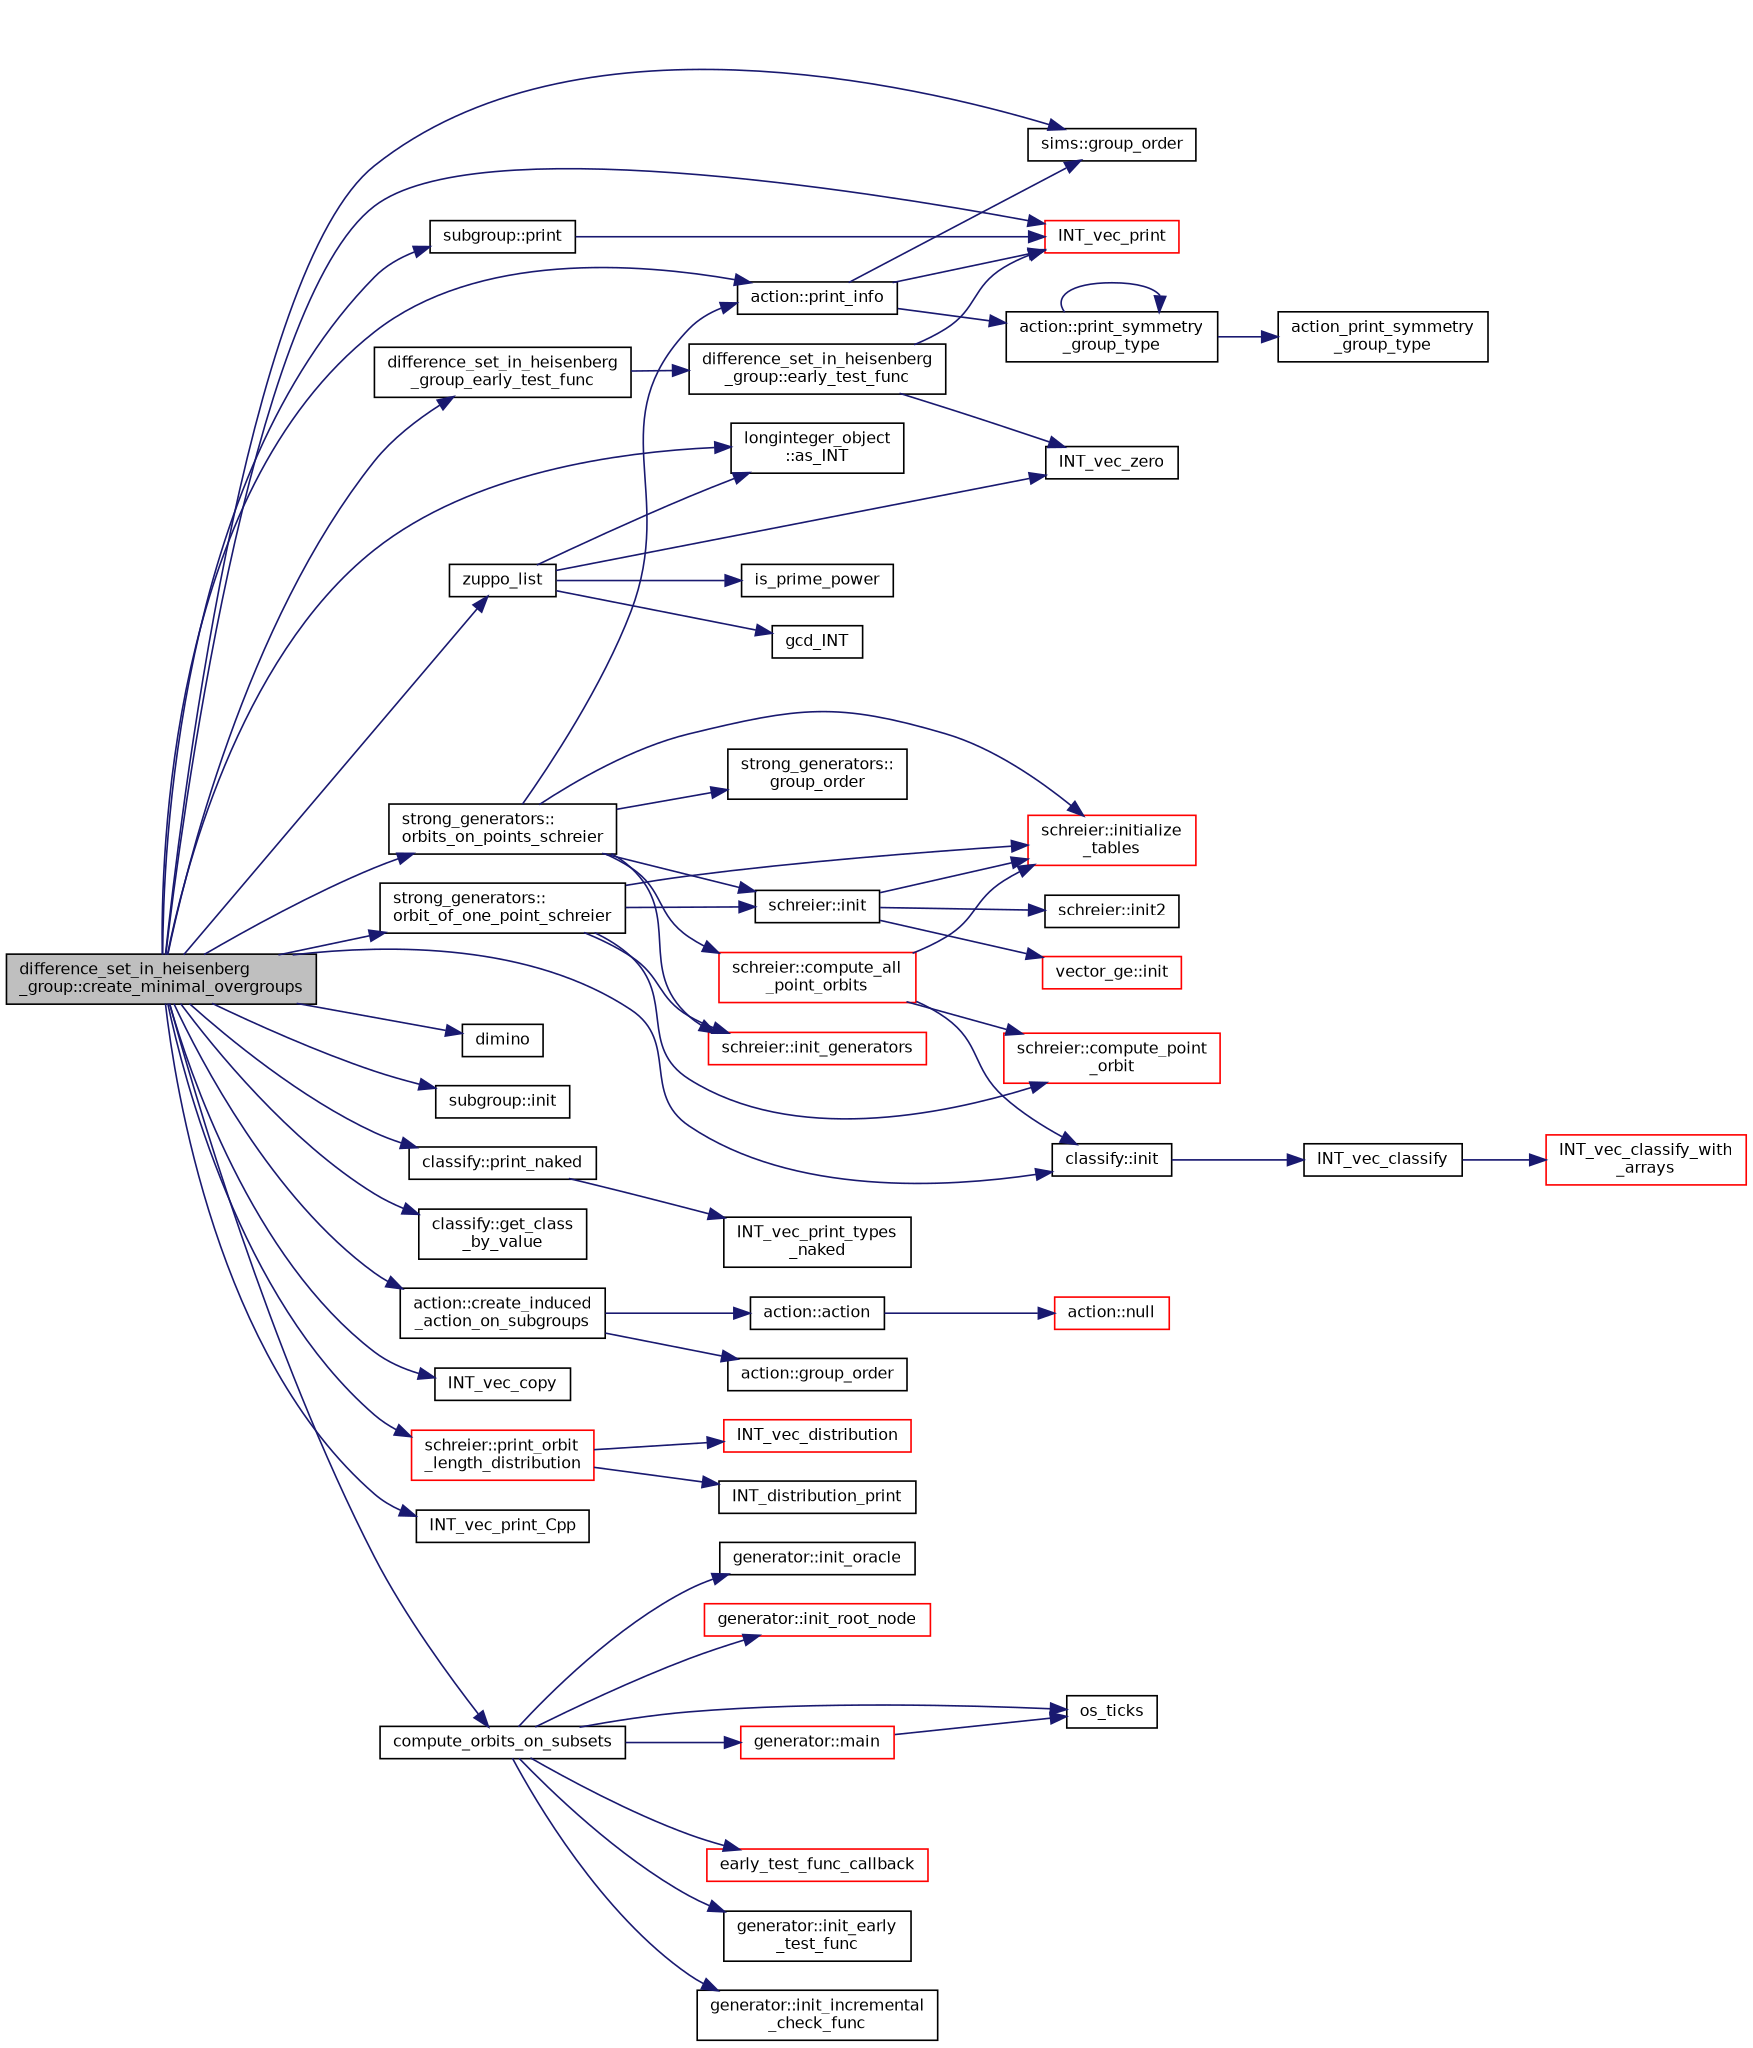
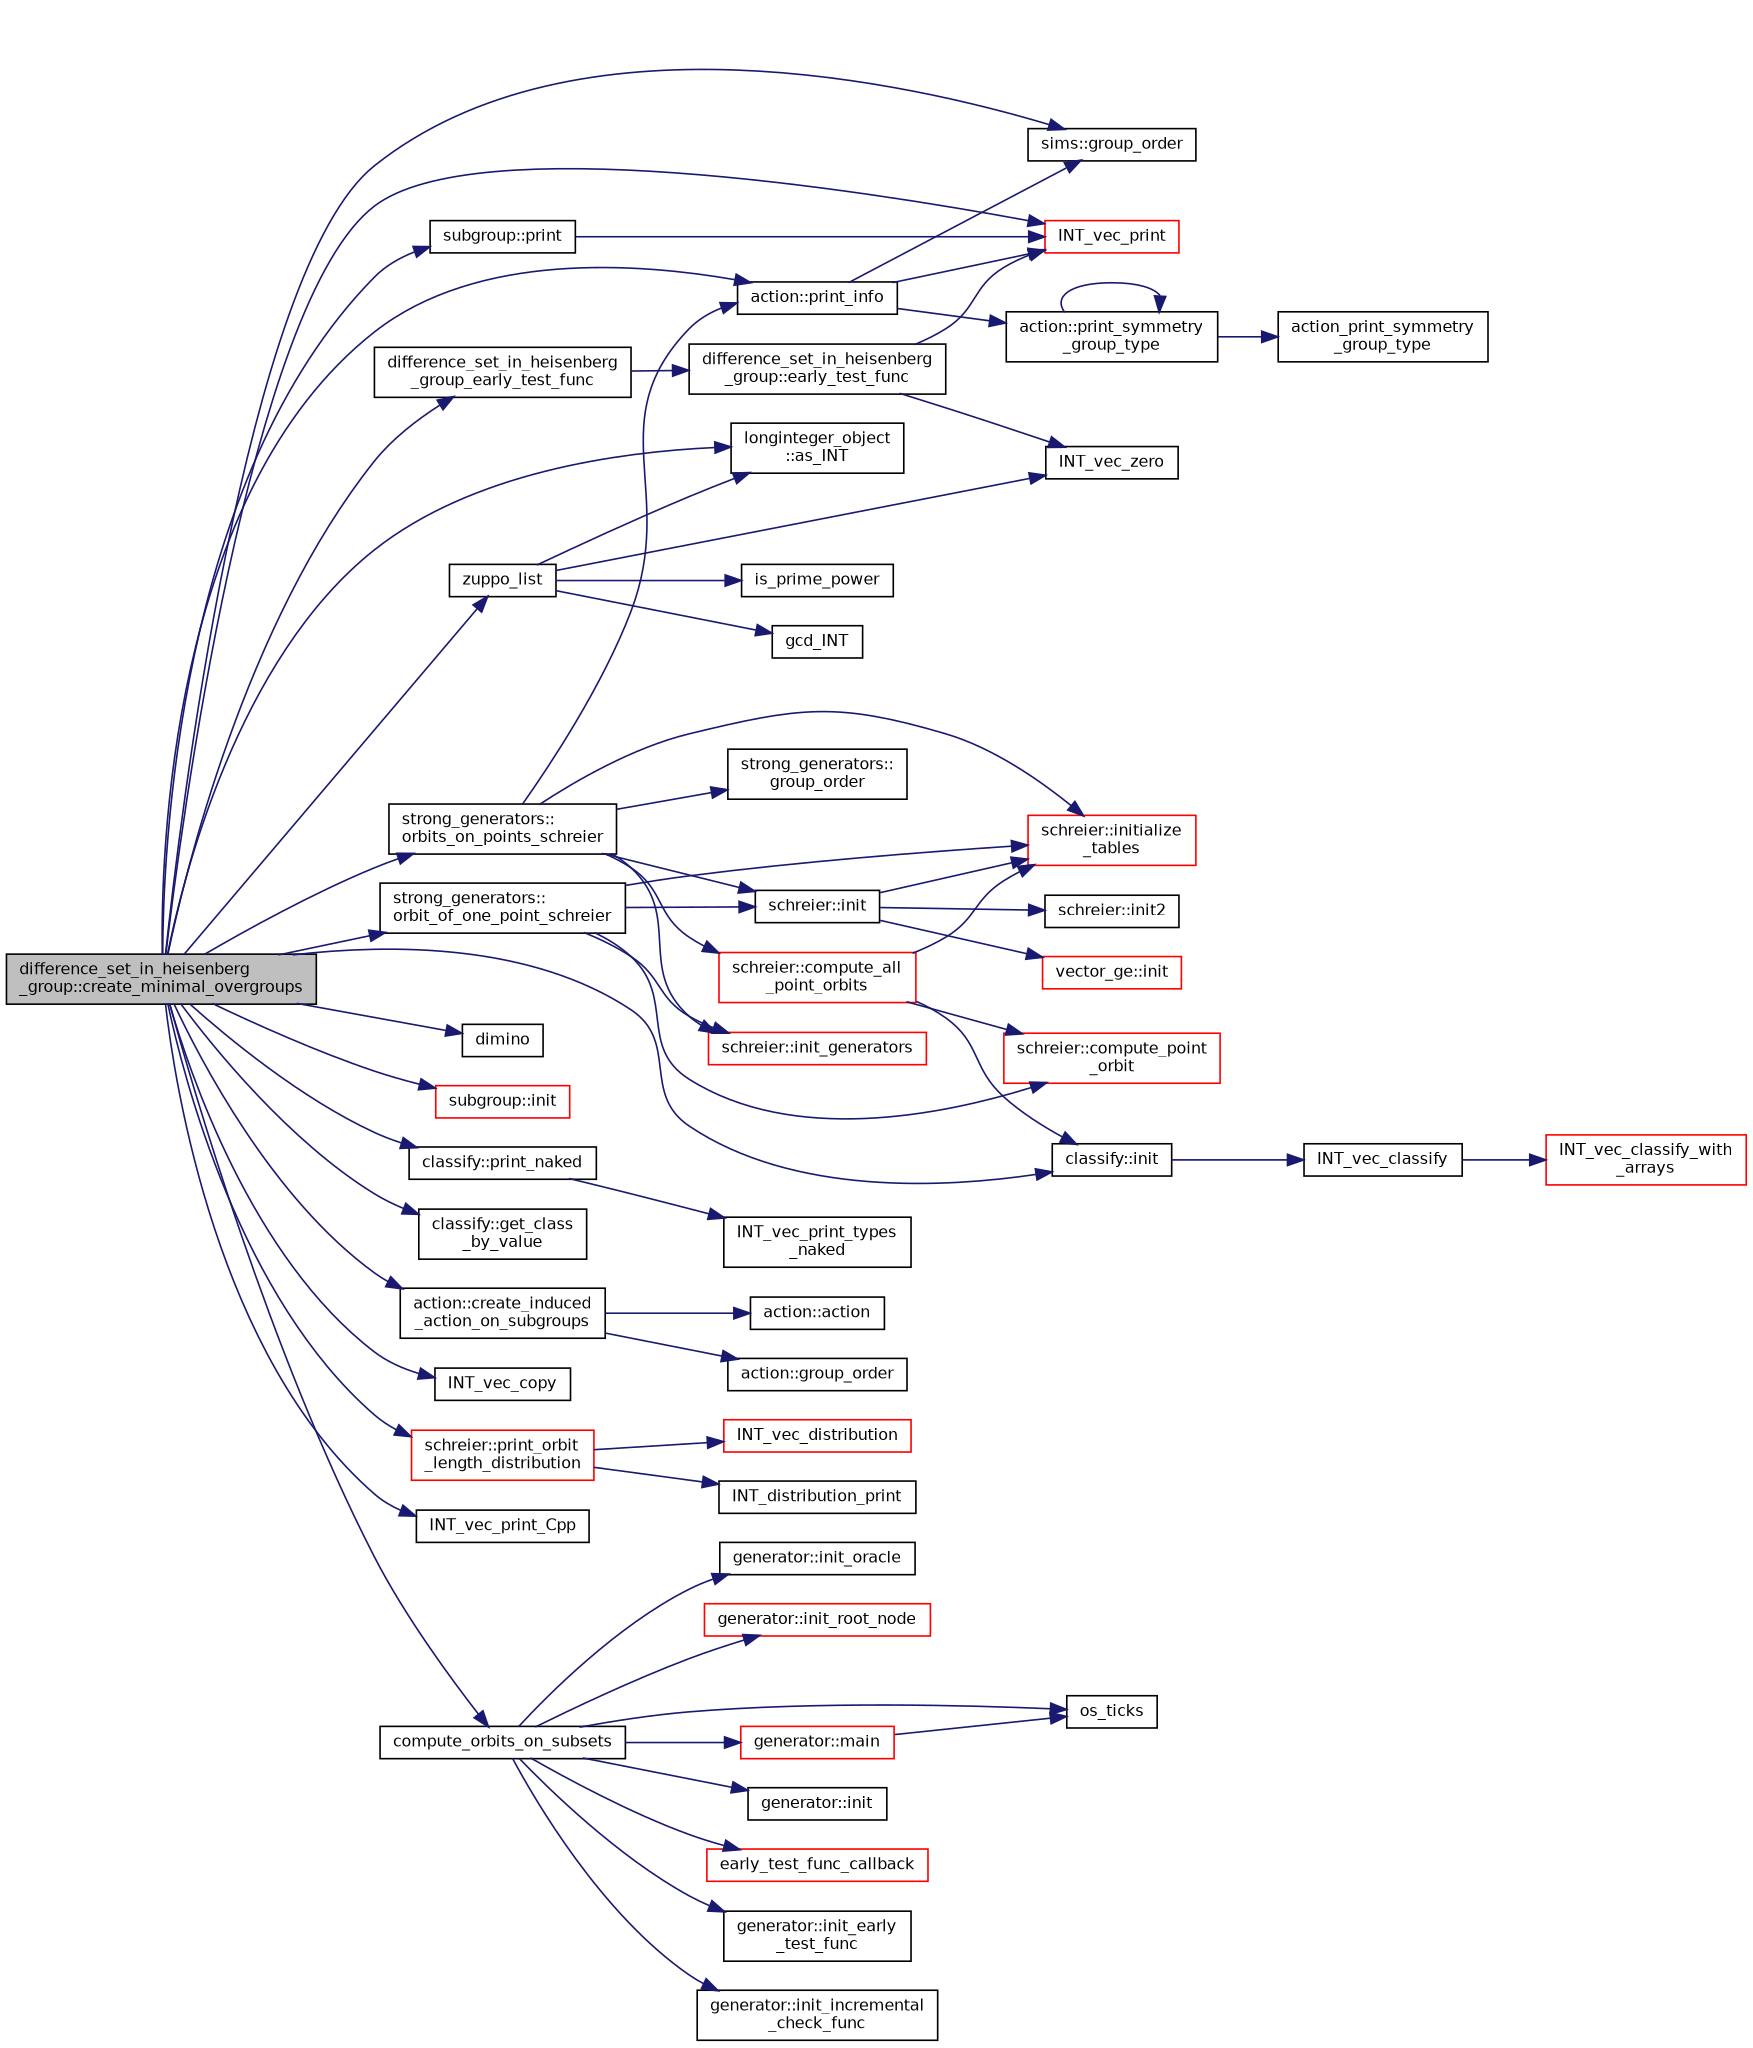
  digraph {
    rankdir=LR
    node [color=black fillcolor=white fontname=Helvetica fontsize=10 shape=record style=filled]
    edge [color=midnightblue fontname=Helvetica fontsize=10 labelfontname=Helvetica labelfontsize=10 style=solid]
    n1 [fillcolor=grey75 fontcolor=black height=0.2 label="difference_set_in_heisenberg\l_group::create_minimal_overgroups" width=0.4]
    n2 [height=0.2 label="sims::group_order" width=0.4]
    n3 [height=0.2 label="longinteger_object\l::as_INT" width=0.4]
    n4 [height=0.2 label=zuppo_list width=0.4]
    n5 [color=red height=0.2 label=INT_vec_print width=0.4]
    n6 [height=0.2 label=dimino width=0.4]
-   n7 [height=0.2 label="subgroup::init" width=0.4]
+   n7 [color=red height=0.2 label="subgroup::init" width=0.4]
    n8 [height=0.2 label="classify::init" width=0.4]
    n9 [height=0.2 label="classify::print_naked" width=0.4]
    n10 [height=0.2 label="classify::get_class\l_by_value" width=0.4]
    n11 [height=0.2 label="subgroup::print" width=0.4]
    n12 [height=0.2 label="action::create_induced\l_action_on_subgroups" width=0.4]
    n13 [height=0.2 label="action::print_info" width=0.4]
    n14 [height=0.2 label="strong_generators::\lorbit_of_one_point_schreier" width=0.4]
    n15 [height=0.2 label=INT_vec_copy width=0.4]
    n16 [height=0.2 label="strong_generators::\lorbits_on_points_schreier" width=0.4]
    n17 [color=red height=0.2 label="schreier::print_orbit\l_length_distribution" width=0.4]
    n18 [height=0.2 label=INT_vec_print_Cpp width=0.4]
    n19 [height=0.2 label=compute_orbits_on_subsets width=0.4]
    n20 [height=0.2 label="difference_set_in_heisenberg\l_group_early_test_func" width=0.4]
    n21 [height=0.2 label=INT_vec_zero width=0.4]
    n22 [height=0.2 label=is_prime_power width=0.4]
    n23 [height=0.2 label=gcd_INT width=0.4]
    n24 [height=0.2 label=INT_vec_classify width=0.4]
    n25 [height=0.2 label="INT_vec_print_types\l_naked" width=0.4]
    n26 [height=0.2 label="action::action" width=0.4]
    n27 [height=0.2 label="action::group_order" width=0.4]
    n28 [height=0.2 label="action::print_symmetry\l_group_type" width=0.4]
    n29 [height=0.2 label="schreier::init" width=0.4]
    n30 [color=red height=0.2 label="schreier::initialize\l_tables" width=0.4]
    n31 [color=red height=0.2 label="schreier::init_generators" width=0.4]
    n32 [color=red height=0.2 label="schreier::compute_point\l_orbit" width=0.4]
    n33 [height=0.2 label="strong_generators::\lgroup_order" width=0.4]
    n34 [color=red height=0.2 label="schreier::compute_all\l_point_orbits" width=0.4]
    n35 [color=red height=0.2 label=INT_vec_distribution width=0.4]
    n36 [height=0.2 label=INT_distribution_print width=0.4]
    n37 [height=0.2 label=os_ticks width=0.4]
+   n38 [height=0.2 label="generator::init" width=0.4]
    n39 [color=red height=0.2 label=early_test_func_callback width=0.4]
    n40 [height=0.2 label="generator::init_early\l_test_func" width=0.4]
    n41 [height=0.2 label="generator::init_incremental\l_check_func" width=0.4]
    n42 [height=0.2 label="generator::init_oracle" width=0.4]
    n43 [color=red height=0.2 label="generator::init_root_node" width=0.4]
    n44 [color=red height=0.2 label="generator::main" width=0.4]
    n45 [height=0.2 label="difference_set_in_heisenberg\l_group::early_test_func" width=0.4]
    n46 [color=red height=0.2 label="INT_vec_classify_with\l_arrays" width=0.4]
-   n47 [color=red height=0.2 label="action::null" width=0.4]
    n48 [height=0.2 label="action_print_symmetry\l_group_type" width=0.4]
    n49 [color=red height=0.2 label="vector_ge::init" width=0.4]
    n50 [height=0.2 label="schreier::init2" width=0.4]
    n1 -> n2
    n1 -> n3
    n1 -> n4
    n1 -> n5
    n1 -> n6
    n1 -> n7
    n1 -> n8
    n1 -> n9
    n1 -> n10
    n1 -> n11
    n1 -> n12
    n1 -> n13
    n1 -> n14
    n1 -> n15
    n1 -> n16
    n1 -> n17
    n1 -> n18
    n1 -> n19
    n1 -> n20
    n4 -> n3
    n4 -> n21
    n4 -> n22
    n4 -> n23
    n8 -> n24
    n9 -> n25
    n11 -> n5
    n12 -> n26
    n12 -> n27
    n13 -> n2
    n13 -> n5
    n13 -> n28
    n14 -> n29
    n14 -> n30
    n14 -> n31
    n14 -> n32
    n16 -> n13
    n16 -> n29
    n16 -> n30
    n16 -> n31
    n16 -> n33
    n16 -> n34
    n17 -> n35
    n17 -> n36
    n19 -> n37
+   n19 -> n38
    n19 -> n39
    n19 -> n40
    n19 -> n41
    n19 -> n42
    n19 -> n43
    n19 -> n44
    n20 -> n45
    n24 -> n46
-   n26 -> n47
    n28 -> n28
    n28 -> n48
    n29 -> n30
    n29 -> n49
    n29 -> n50
    n34 -> n8
    n34 -> n30
    n34 -> n32
    n44 -> n37
    n45 -> n5
    n45 -> n21
  }
